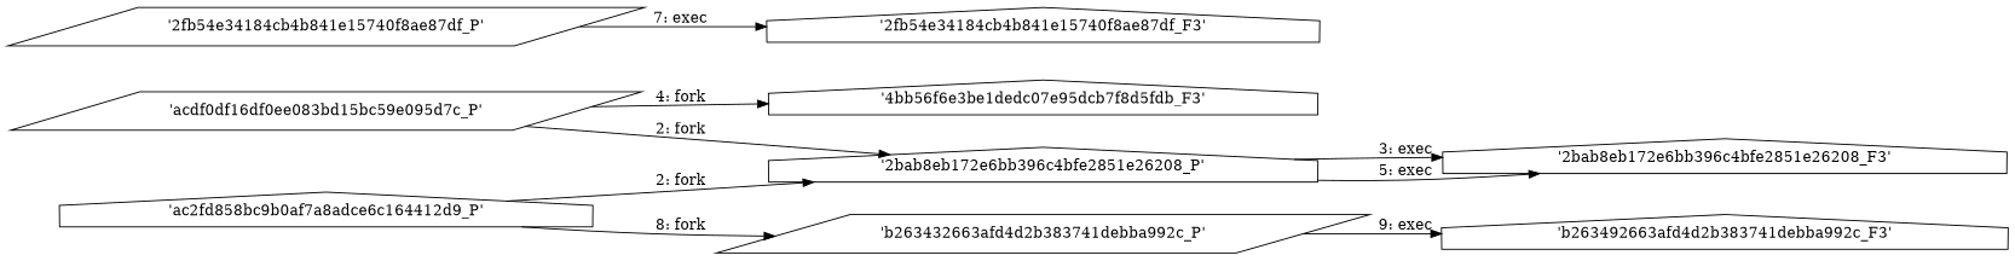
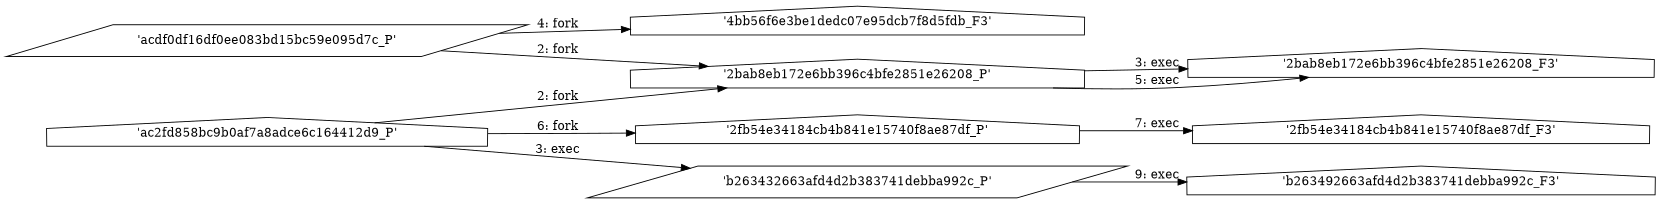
  digraph {
    engine=neato
    fixedsize=false
    fontsize=10
    nodesep=0.3
    rankdir=LR
    ranksep=0
    splines=true
    node [node_type=Process shape=house]
    "'4bb56f6e3be1dedc07e95dcb7f8d5fdb_F3'" [node_type=file]
    "'acdf0df16df0ee083bd15bc59e095d7c_P'" [shape=parallelogram]
    "'2bab8eb172e6bb396c4bfe2851e26208_P'"
    "'2bab8eb172e6bb396c4bfe2851e26208_F3'" [node_type=File]
    "'ac2fd858bc9b0af7a8adce6c164412d9_P'"
-   "'2fb54e34184cb4b841e15740f8ae87df_P'" [shape=parallelogram]
+   "'2fb54e34184cb4b841e15740f8ae87df_P'"
    "'b263432663afd4d2b383741debba992c_P'" [shape=parallelogram]
    "'2fb54e34184cb4b841e15740f8ae87df_F3'" [node_type=File]
    n9 [label="'b263492663afd4d2b383741debba992c_F3'" node_type=File]
    "'acdf0df16df0ee083bd15bc59e095d7c_P'" -> "'4bb56f6e3be1dedc07e95dcb7f8d5fdb_F3'" [label="4: fork"]
    "'acdf0df16df0ee083bd15bc59e095d7c_P'" -> "'2bab8eb172e6bb396c4bfe2851e26208_P'" [label="2: fork"]
    "'2bab8eb172e6bb396c4bfe2851e26208_P'" -> "'2bab8eb172e6bb396c4bfe2851e26208_F3'" [label="3: exec"]
    "'2bab8eb172e6bb396c4bfe2851e26208_P'" -> "'2bab8eb172e6bb396c4bfe2851e26208_F3'" [label="5: exec"]
    "'ac2fd858bc9b0af7a8adce6c164412d9_P'" -> "'2bab8eb172e6bb396c4bfe2851e26208_P'" [label="2: fork"]
-   "'ac2fd858bc9b0af7a8adce6c164412d9_P'" -> "'b263432663afd4d2b383741debba992c_P'" [label="8: fork"]
+   "'ac2fd858bc9b0af7a8adce6c164412d9_P'" -> "'2fb54e34184cb4b841e15740f8ae87df_P'" [label="6: fork"]
+   "'ac2fd858bc9b0af7a8adce6c164412d9_P'" -> "'b263432663afd4d2b383741debba992c_P'" [label="3: exec"]
    "'2fb54e34184cb4b841e15740f8ae87df_P'" -> "'2fb54e34184cb4b841e15740f8ae87df_F3'" [label="7: exec"]
    "'b263432663afd4d2b383741debba992c_P'" -> n9 [label="9: exec"]
  }
